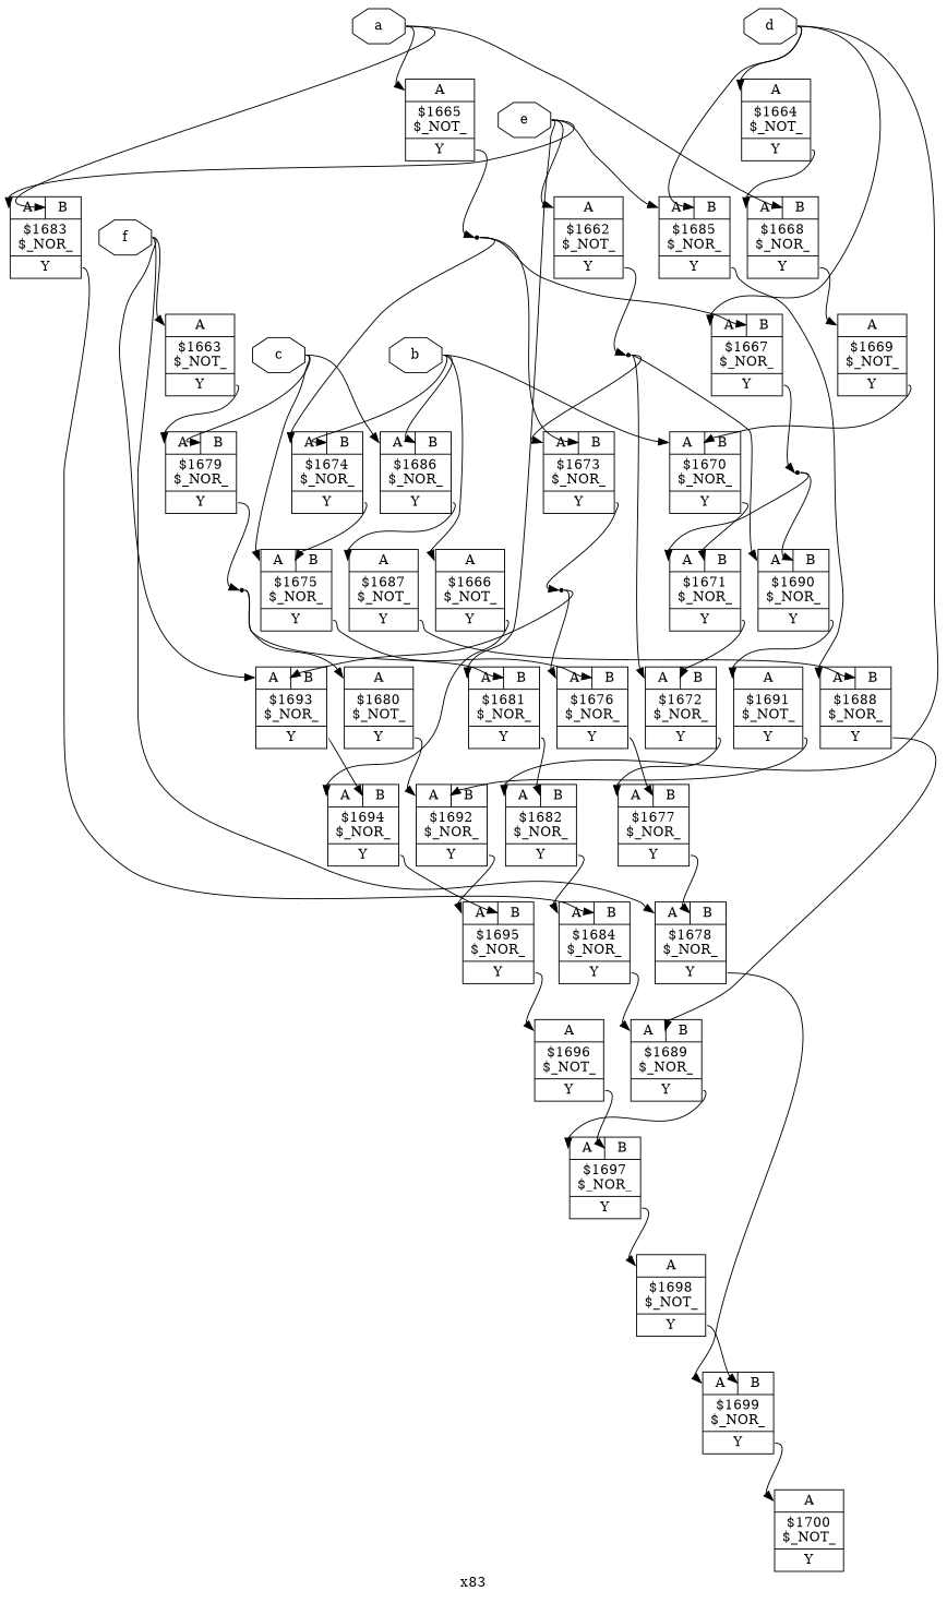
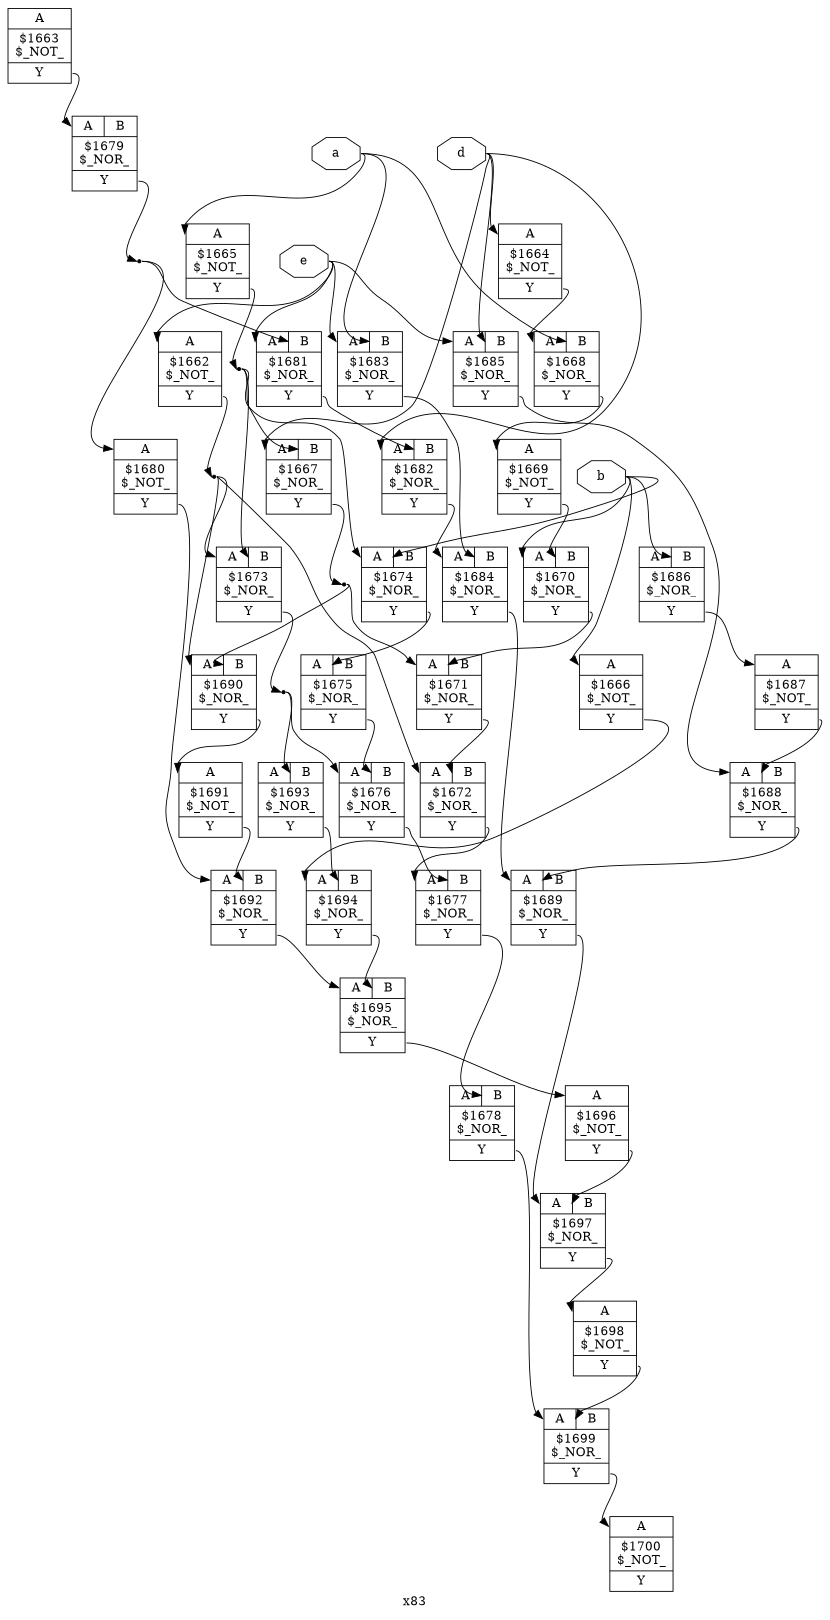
  digraph {
    label=x83
    rankdir=TB
    remincross=true
    node [shape=record]
    edge [color=black headport="p46:w" tailport="p47:e"]
    n39 [color=black fontcolor=black label=a shape=octagon]
    c51 [label="{{<p46> A}|$1665\n$_NOT_|{<p47> Y}}"]
    c55 [label="{{<p46> A|<p53> B}|$1668\n$_NOR_|{<p47> Y}}"]
    c70 [label="{{<p46> A|<p53> B}|$1683\n$_NOR_|{<p47> Y}}"]
    n2 [shape=point]
    c56 [label="{{<p46> A}|$1669\n$_NOT_|{<p47> Y}}"]
    c71 [label="{{<p46> A|<p53> B}|$1684\n$_NOR_|{<p47> Y}}"]
    n40 [color=black fontcolor=black label=b shape=octagon]
    c52 [label="{{<p46> A}|$1666\n$_NOT_|{<p47> Y}}"]
    c57 [label="{{<p46> A|<p53> B}|$1670\n$_NOR_|{<p47> Y}}"]
    c61 [label="{{<p46> A|<p53> B}|$1674\n$_NOR_|{<p47> Y}}"]
    c73 [label="{{<p46> A|<p53> B}|$1686\n$_NOR_|{<p47> Y}}"]
    c81 [label="{{<p46> A|<p53> B}|$1694\n$_NOR_|{<p47> Y}}"]
    c58 [label="{{<p46> A|<p53> B}|$1671\n$_NOR_|{<p47> Y}}"]
    c62 [label="{{<p46> A|<p53> B}|$1675\n$_NOR_|{<p47> Y}}"]
    c74 [label="{{<p46> A}|$1687\n$_NOT_|{<p47> Y}}"]
-   n41 [color=black fontcolor=black label=c shape=octagon]
    c66 [label="{{<p46> A|<p53> B}|$1679\n$_NOR_|{<p47> Y}}"]
    c63 [label="{{<p46> A|<p53> B}|$1676\n$_NOR_|{<p47> Y}}"]
    n16 [shape=point]
    n42 [color=black fontcolor=black label=d shape=octagon]
    c50 [label="{{<p46> A}|$1664\n$_NOT_|{<p47> Y}}"]
    c54 [label="{{<p46> A|<p53> B}|$1667\n$_NOR_|{<p47> Y}}"]
    c69 [label="{{<p46> A|<p53> B}|$1682\n$_NOR_|{<p47> Y}}"]
    c72 [label="{{<p46> A|<p53> B}|$1685\n$_NOR_|{<p47> Y}}"]
    n4 [shape=point]
    c75 [label="{{<p46> A|<p53> B}|$1688\n$_NOR_|{<p47> Y}}"]
    n43 [color=black fontcolor=black label=e shape=octagon]
    c48 [label="{{<p46> A}|$1662\n$_NOT_|{<p47> Y}}"]
    c68 [label="{{<p46> A|<p53> B}|$1681\n$_NOR_|{<p47> Y}}"]
    n37 [shape=point]
-   n44 [color=black fontcolor=black label=f shape=octagon]
    c49 [label="{{<p46> A}|$1663\n$_NOT_|{<p47> Y}}"]
    c65 [label="{{<p46> A|<p53> B}|$1678\n$_NOR_|{<p47> Y}}"]
    c80 [label="{{<p46> A|<p53> B}|$1693\n$_NOR_|{<p47> Y}}"]
    c86 [label="{{<p46> A|<p53> B}|$1699\n$_NOR_|{<p47> Y}}"]
    c59 [label="{{<p46> A|<p53> B}|$1672\n$_NOR_|{<p47> Y}}"]
    c60 [label="{{<p46> A|<p53> B}|$1673\n$_NOR_|{<p47> Y}}"]
    c77 [label="{{<p46> A|<p53> B}|$1690\n$_NOR_|{<p47> Y}}"]
    c82 [label="{{<p46> A|<p53> B}|$1695\n$_NOR_|{<p47> Y}}"]
    c64 [label="{{<p46> A|<p53> B}|$1677\n$_NOR_|{<p47> Y}}"]
    n10 [shape=point]
    c87 [label="{{<p46> A}|$1700\n$_NOT_|{<p47> Y}}"]
    c67 [label="{{<p46> A}|$1680\n$_NOT_|{<p47> Y}}"]
    c79 [label="{{<p46> A|<p53> B}|$1692\n$_NOR_|{<p47> Y}}"]
    c76 [label="{{<p46> A|<p53> B}|$1689\n$_NOR_|{<p47> Y}}"]
    c84 [label="{{<p46> A|<p53> B}|$1697\n$_NOR_|{<p47> Y}}"]
    c85 [label="{{<p46> A}|$1698\n$_NOT_|{<p47> Y}}"]
    c78 [label="{{<p46> A}|$1691\n$_NOT_|{<p47> Y}}"]
    c83 [label="{{<p46> A}|$1696\n$_NOT_|{<p47> Y}}"]
    n39 -> c51 [tailport=e]
    n39 -> c55 [headport="p53:w" tailport=e]
    n39 -> c70 [headport="p53:w" tailport=e]
    c51 -> n2 [headport=w]
    c55 -> c56
    c70 -> c71 [headport="p53:w"]
    n2 -> c61 [tailport=e]
    n2 -> c54 [headport="p53:w" tailport=e]
    n2 -> c60 [headport="p53:w" tailport=e]
    c56 -> c57 [headport="p53:w"]
    c71 -> c76
    n40 -> c52 [tailport=e]
    n40 -> c57 [tailport=e]
    n40 -> c61 [headport="p53:w" tailport=e]
    n40 -> c73 [headport="p53:w" tailport=e]
    c52 -> c81
    c57 -> c58 [headport="p53:w"]
    c61 -> c62 [headport="p53:w"]
    c73 -> c74
    c81 -> c82 [headport="p53:w"]
    c58 -> c59 [headport="p53:w"]
    c62 -> c63 [headport="p53:w"]
    c74 -> c75 [headport="p53:w"]
-   n41 -> c73 [tailport=e]
-   n41 -> c62 [tailport=e]
-   n41 -> c66 [headport="p53:w" tailport=e]
    c66 -> n16 [headport=w]
    c63 -> c64 [headport="p53:w"]
    n16 -> c68 [headport="p53:w" tailport=e]
    n16 -> c67 [tailport=e]
    n42 -> c50 [tailport=e]
    n42 -> c54 [tailport=e]
    n42 -> c69 [tailport=e]
    n42 -> c72 [headport="p53:w" tailport=e]
    c50 -> c55
    c54 -> n4 [headport=w]
    c69 -> c71
    c72 -> c75
    n4 -> c58 [tailport=e]
    n4 -> c77 [headport="p53:w" tailport=e]
    c75 -> c76 [headport="p53:w"]
    n43 -> c70 [tailport=e]
    n43 -> c72 [tailport=e]
    n43 -> c48 [tailport=e]
    n43 -> c68 [tailport=e]
    c48 -> n37 [headport=w]
    c68 -> c69 [headport="p53:w"]
    n37 -> c59 [tailport=e]
    n37 -> c60 [tailport=e]
    n37 -> c77 [tailport=e]
-   n44 -> c49 [tailport=e]
-   n44 -> c65 [tailport=e]
-   n44 -> c80 [tailport=e]
    c49 -> c66
    c65 -> c86
    c80 -> c81 [headport="p53:w"]
    c86 -> c87
    c59 -> c64
    c60 -> n10 [headport=w]
    c77 -> c78
    c82 -> c83
    c64 -> c65 [headport="p53:w"]
    n10 -> c63 [tailport=e]
    n10 -> c80 [headport="p53:w" tailport=e]
    c67 -> c79
    c79 -> c82
    c76 -> c84
    c84 -> c85
    c85 -> c86 [headport="p53:w"]
    c78 -> c79 [headport="p53:w"]
    c83 -> c84 [headport="p53:w"]
  }
